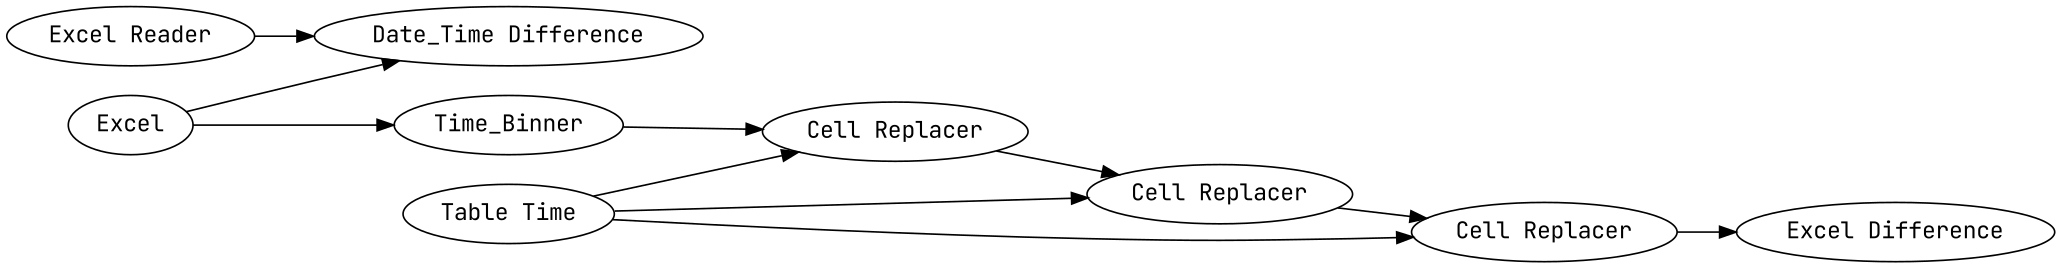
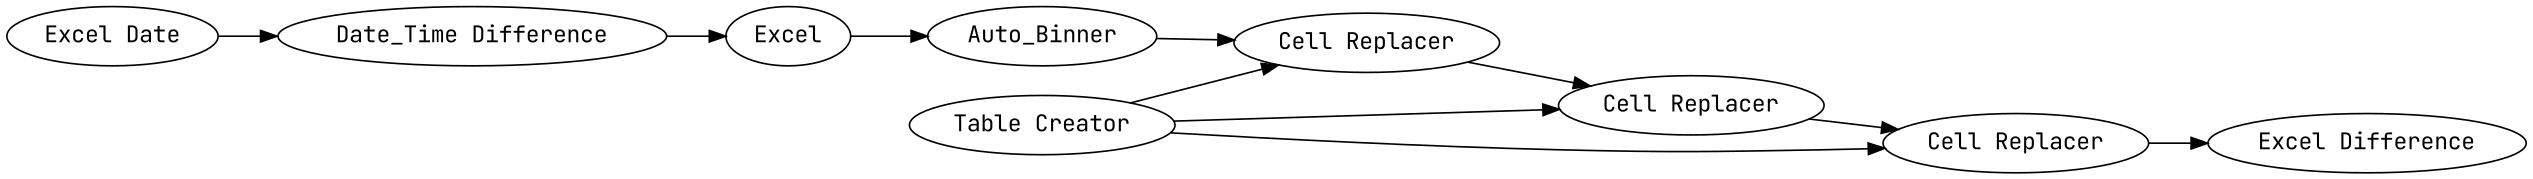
  digraph {
    fontname="JetBrains Mono"
    rankdir=LR
    node [fontname="JetBrains Mono"]
    edge [fontname="JetBrains Mono"]
-   n1 [label="Excel Reader"]
+   n1 [label="Excel Date"]
    n2 [label="Date_Time Difference"]
    n3 [label=Excel]
-   n4 [label=Time_Binner]
+   n4 [label=Auto_Binner]
    n5 [label="Cell Replacer"]
    n6 [label="Cell Replacer"]
-   n7 [label="Table Time"]
+   n7 [label="Table Creator"]
    n8 [label="Cell Replacer"]
    n9 [label="Excel Difference"]
    n1 -> n2
-   n3 -> n2
+   n2 -> n3
    n3 -> n4
    n4 -> n5
    n5 -> n6
    n6 -> n8
    n7 -> n5
    n7 -> n6
    n7 -> n8
    n8 -> n9
  }
